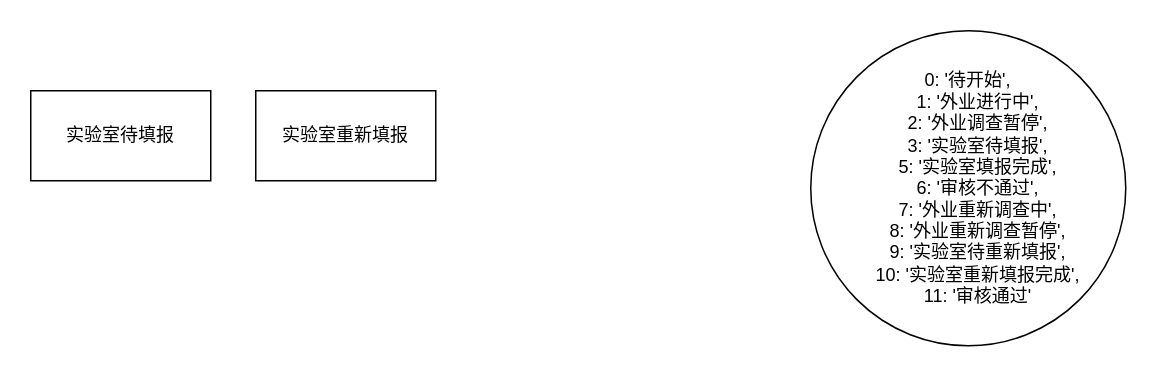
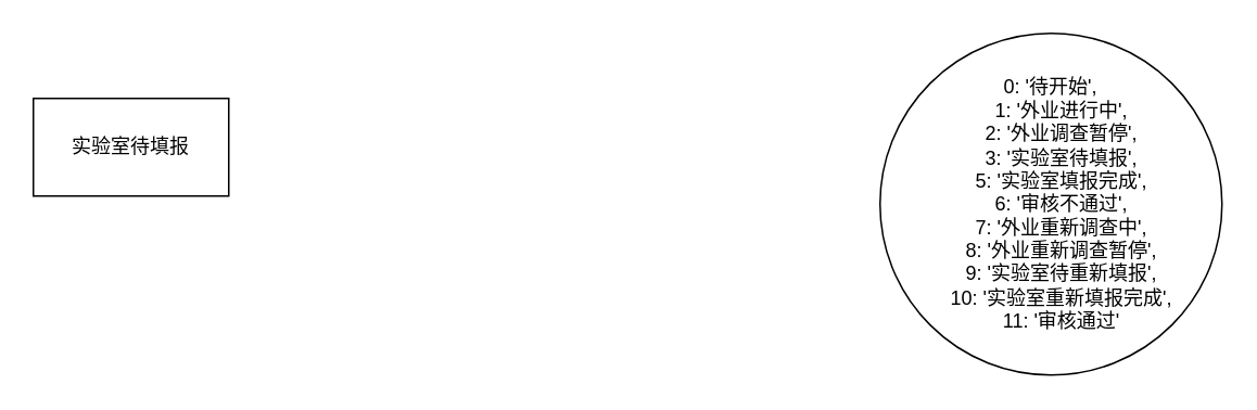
  <mxCell id="0" />
  <mxCell id="1" parent="0" />
  <mxCell id="2" value="实验室待填报" style="whiteSpace=wrap;html=1;" vertex="1" parent="1"><mxGeometry x="20" y="60" width="120" height="60" as="geometry" /></mxCell>
- <mxCell id="3" value="实验室重新填报" style="whiteSpace=wrap;html=1;" vertex="1" parent="1"><mxGeometry x="170" y="60" width="120" height="60" as="geometry" /></mxCell>
  <mxCell id="4" value="&lt;div&gt;0: '待开始',&lt;/div&gt;&lt;div&gt;&amp;nbsp; &amp;nbsp; 1: '外业进行中',&lt;/div&gt;&lt;div&gt;&amp;nbsp; &amp;nbsp; 2: '外业调查暂停',&lt;/div&gt;&lt;div&gt;&amp;nbsp; &amp;nbsp; 3: '实验室待填报',&lt;/div&gt;&lt;div&gt;&amp;nbsp; &amp;nbsp; 5: '实验室填报完成',&lt;/div&gt;&lt;div&gt;&amp;nbsp; &amp;nbsp; 6: '审核不通过',&lt;/div&gt;&lt;div&gt;&amp;nbsp; &amp;nbsp; 7: '外业重新调查中',&lt;/div&gt;&lt;div&gt;&amp;nbsp; &amp;nbsp; 8: '外业重新调查暂停',&lt;/div&gt;&lt;div&gt;&amp;nbsp; &amp;nbsp; 9: '实验室待重新填报',&lt;/div&gt;&lt;div&gt;&amp;nbsp; &amp;nbsp; 10: '实验室重新填报完成',&lt;/div&gt;&lt;div&gt;&amp;nbsp; &amp;nbsp; 11: '审核通过'&lt;/div&gt;" style="ellipse;whiteSpace=wrap;html=1;" vertex="1" parent="1"><mxGeometry x="540" y="20" width="210" height="210" as="geometry" /></mxCell>
